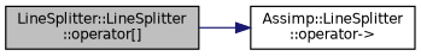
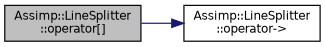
  digraph {
    rankdir=LR
    node [color=black fontname=Helvetica fontsize=10 shape=record style=filled]
-   n1 [fillcolor=grey75 fontcolor=black height=0.2 label="LineSplitter::LineSplitter\l::operator[]" width=0.4]
+   n1 [fillcolor=grey75 fontcolor=black height=0.2 label="Assimp::LineSplitter\l::operator[]" width=0.4]
    n2 [fillcolor=white height=0.2 label="Assimp::LineSplitter\l::operator-\>" width=0.4]
    n1 -> n2 [color=midnightblue fontname=Helvetica fontsize=10 labelfontname=Helvetica labelfontsize=10 style=solid]
  }
